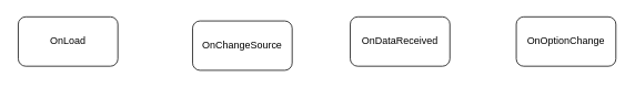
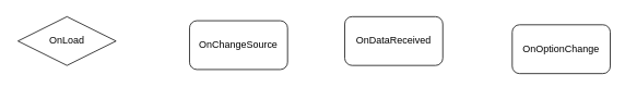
  <mxCell id="0" />
  <mxCell id="1" parent="0" />
  <mxCell id="2" value="OnChangeSource" style="rounded=1;whiteSpace=wrap;html=1;" vertex="1" parent="1"><mxGeometry x="230" y="25" width="120" height="60" as="geometry" /></mxCell>
  <mxCell id="3" value="OnDataReceived" style="rounded=1;whiteSpace=wrap;html=1;" vertex="1" parent="1"><mxGeometry x="420" y="20" width="120" height="60" as="geometry" /></mxCell>
- <mxCell id="4" value="OnOptionChange" style="rounded=1;whiteSpace=wrap;html=1;" vertex="1" parent="1"><mxGeometry x="620" y="20" width="120" height="60" as="geometry" /></mxCell>
- <mxCell id="5" value="OnLoad" style="rounded=1;whiteSpace=wrap;html=1;" vertex="1" parent="1"><mxGeometry x="20" y="20" width="120" height="60" as="geometry" /></mxCell>
+ <mxCell id="4" value="OnOptionChange" style="rounded=1;whiteSpace=wrap;html=1;" vertex="1" parent="1"><mxGeometry x="625" y="30" width="120" height="60" as="geometry" /></mxCell>
+ <mxCell id="5" value="OnLoad" style="rhombus;whiteSpace=wrap;html=1;" vertex="1" parent="1"><mxGeometry x="20" y="20" width="120" height="60" as="geometry" /></mxCell>
